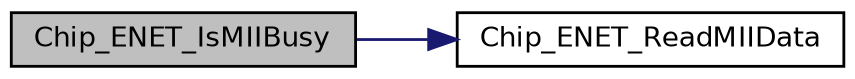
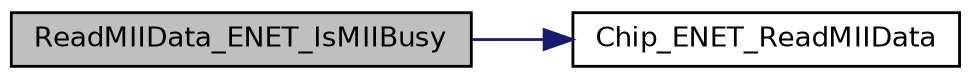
  digraph {
    rankdir=LR
    fontname="DejaVu Sans"
    node [color=black fontname="DejaVu Sans" fontsize=10 shape=record style=filled]
-   n1 [fillcolor=grey75 fontcolor=black height=0.2 label=Chip_ENET_IsMIIBusy width=0.4]
+   n1 [fillcolor=grey75 fontcolor=black height=0.2 label=ReadMIIData_ENET_IsMIIBusy width=0.4]
    n2 [fillcolor=white height=0.2 label=Chip_ENET_ReadMIIData width=0.4]
    n1 -> n2 [color=midnightblue fontname="DejaVu Sans" fontsize=10 labelfontname=FreeSans labelfontsize=10 style=solid]
  }
